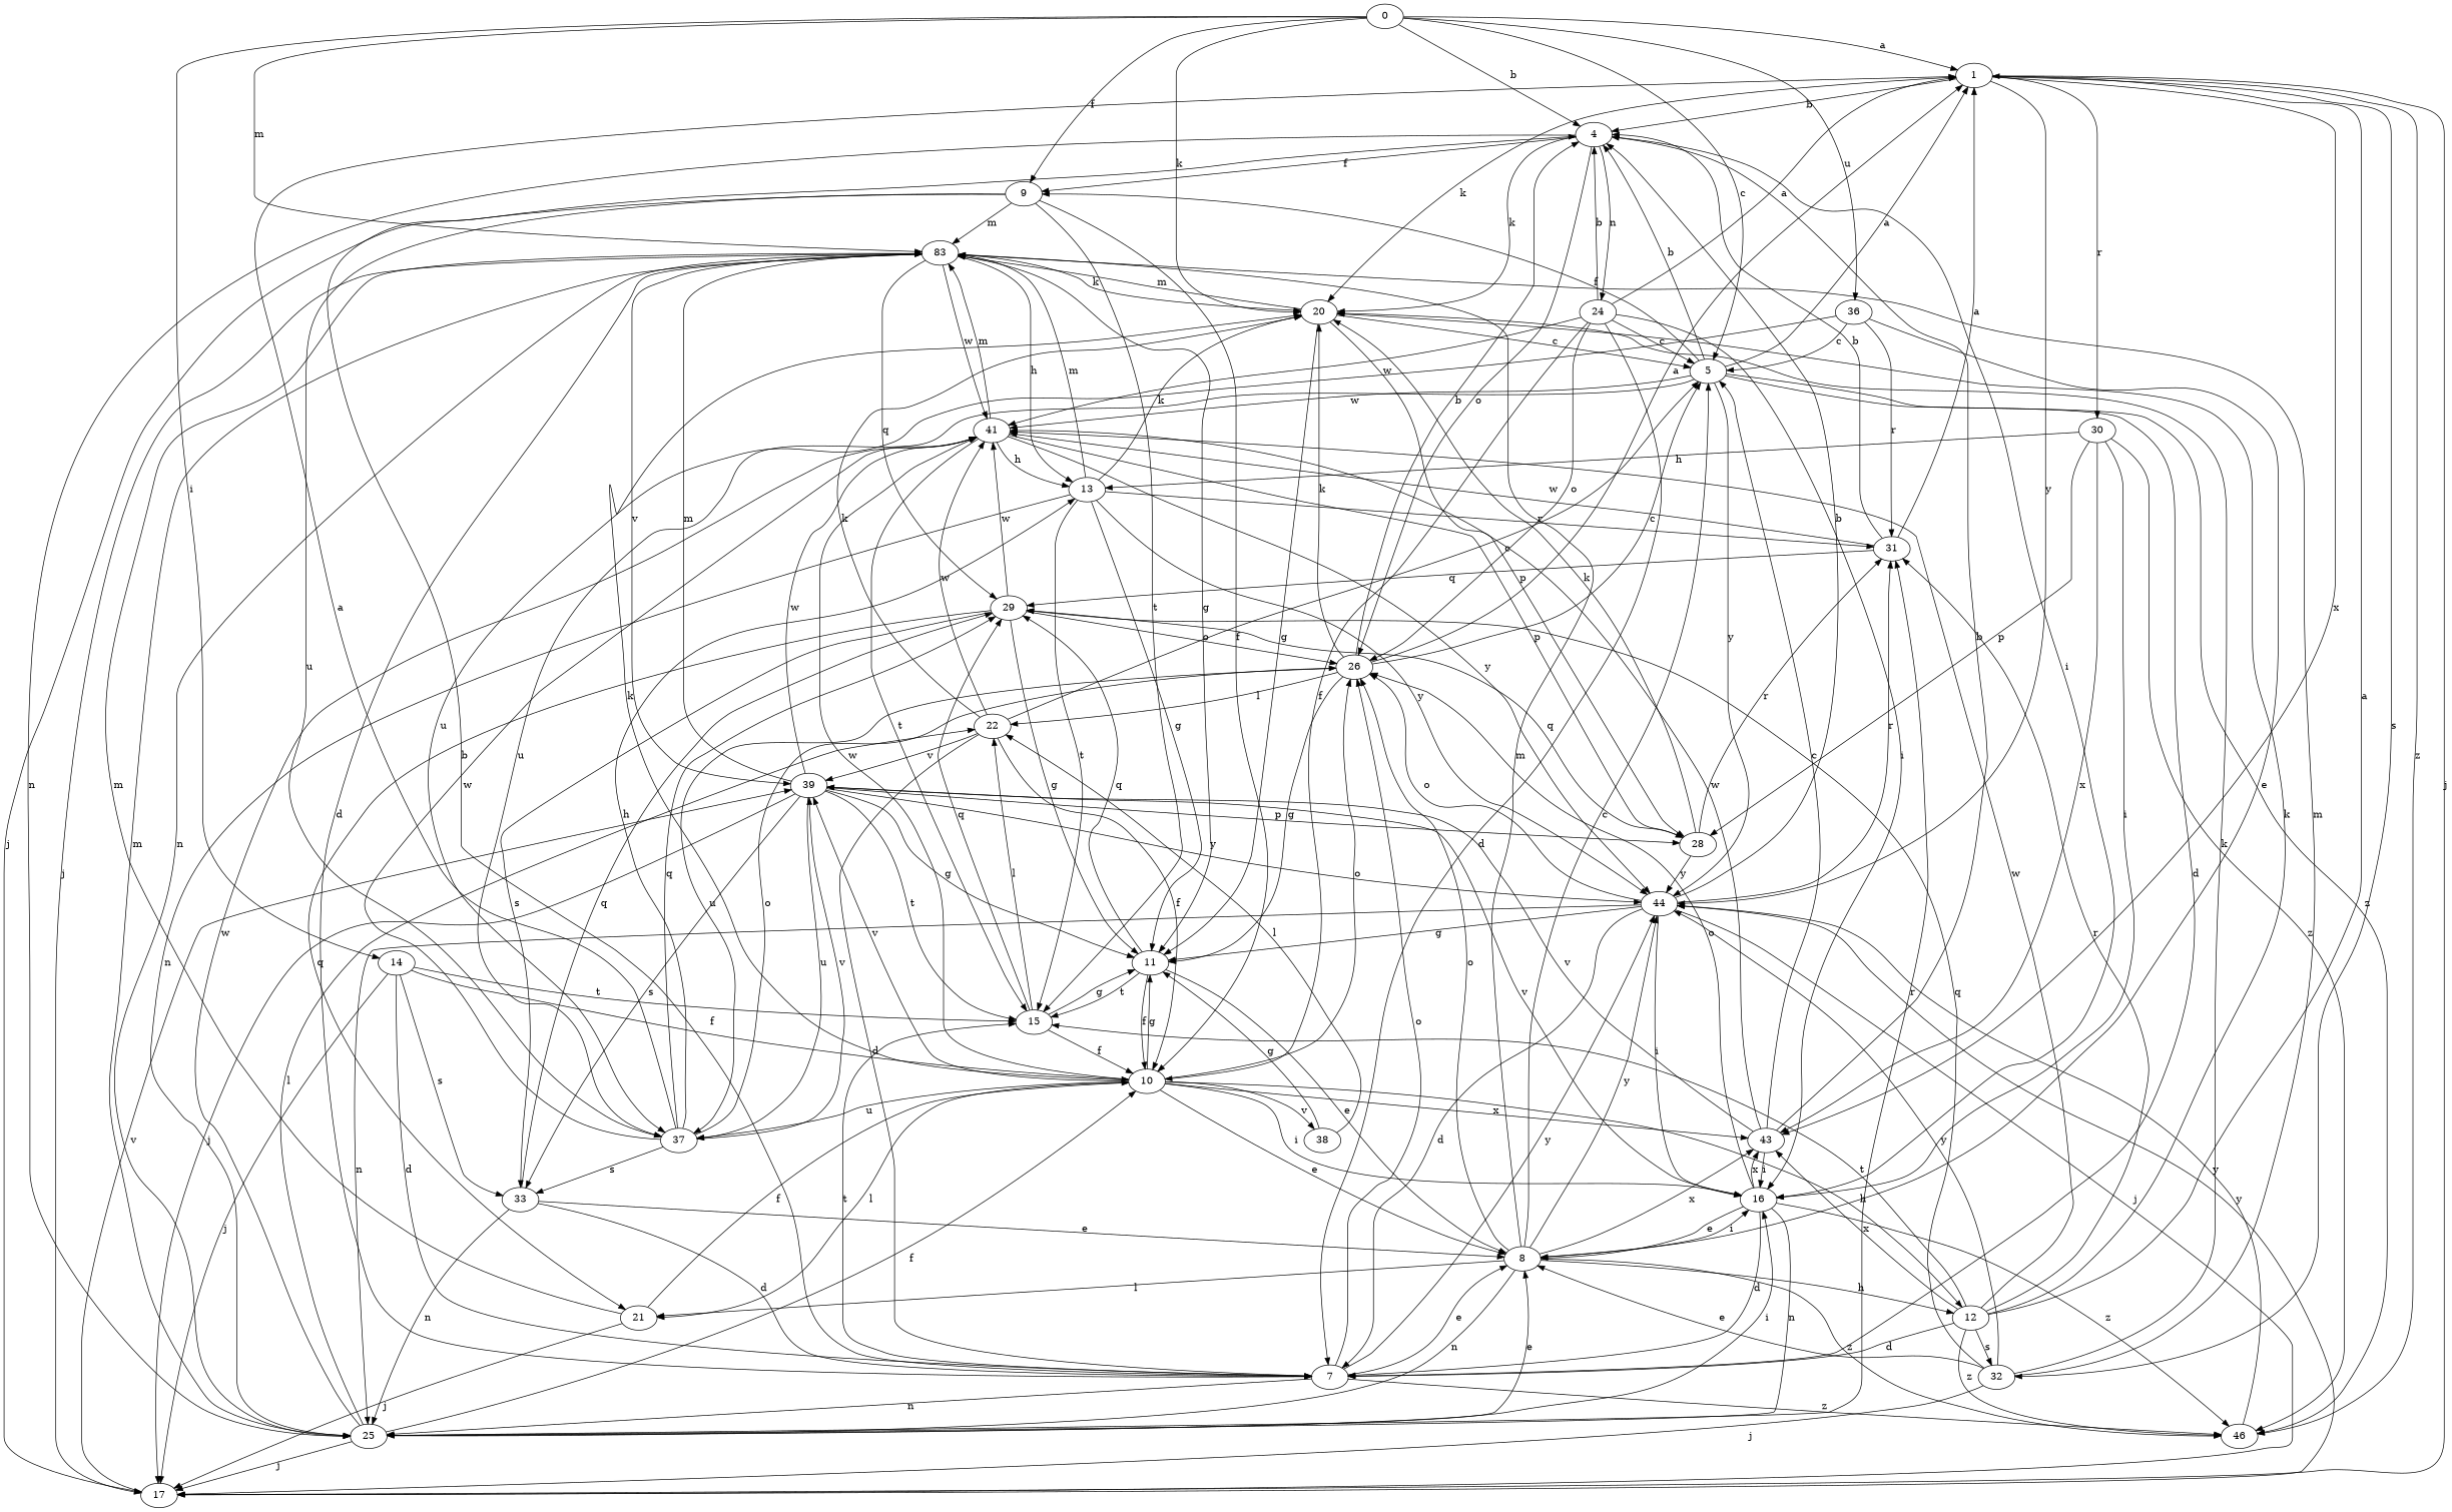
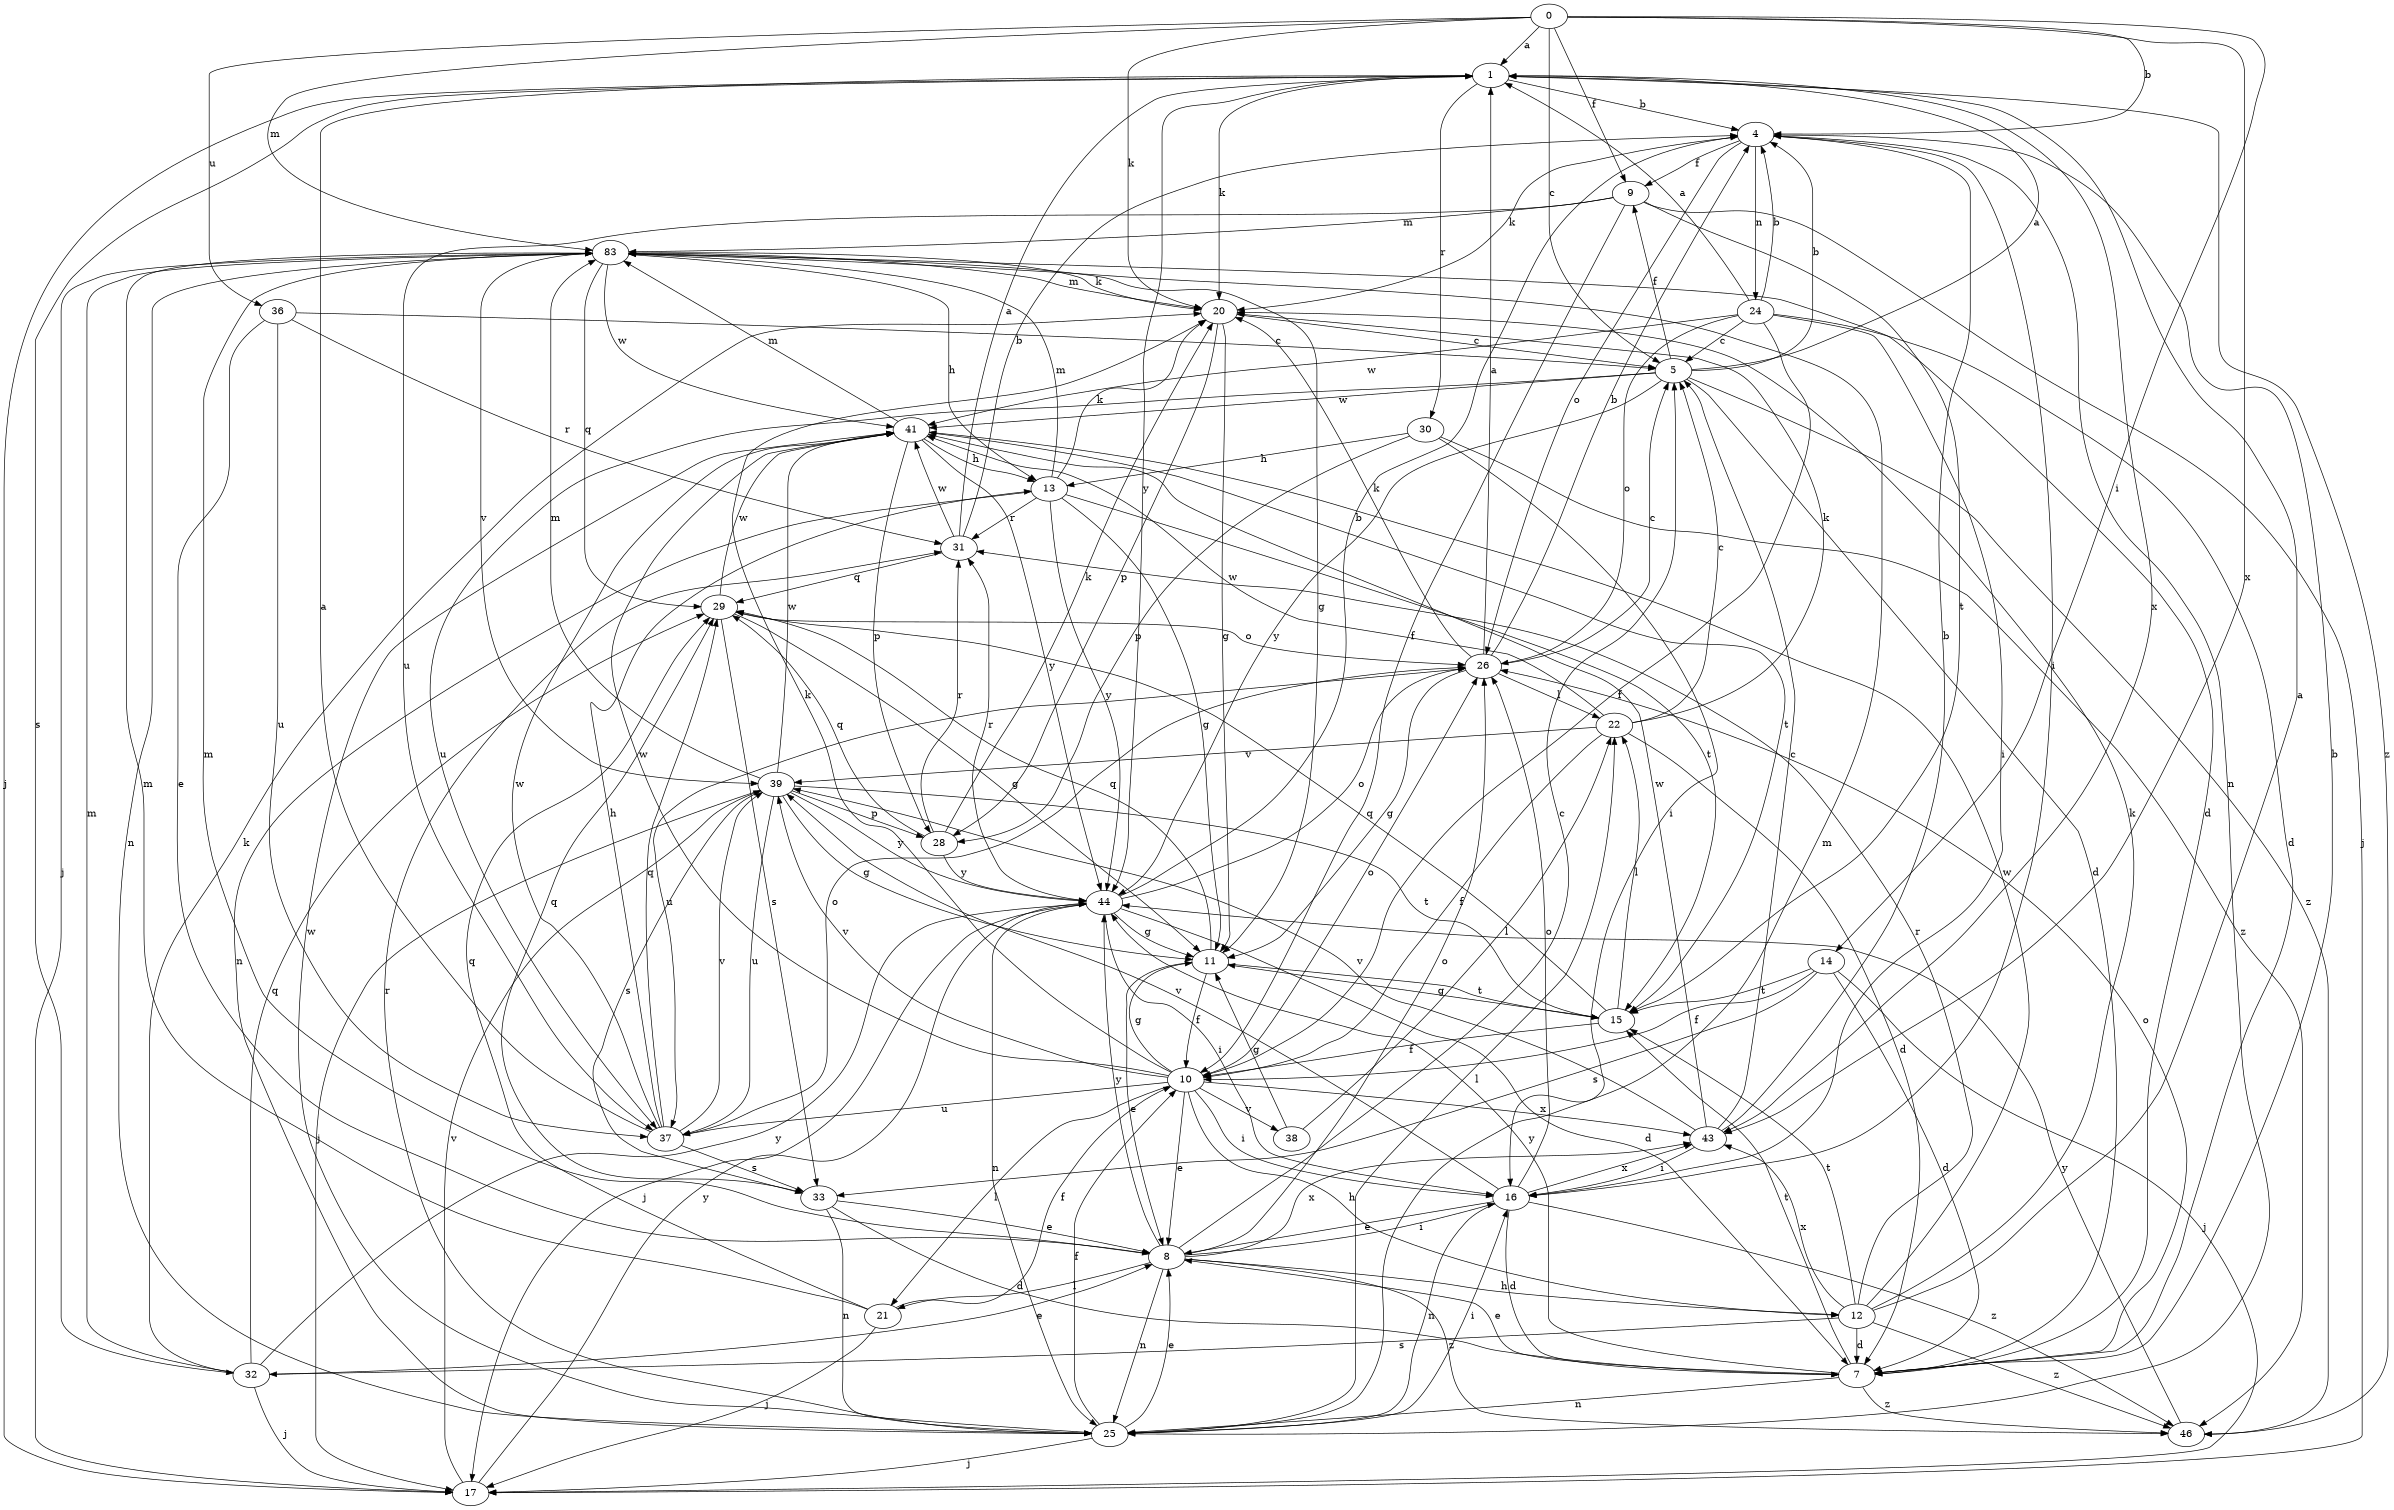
  strict digraph {
    0
    1
    4
    5
    9
    14
    20
    n8 [label=83]
    36
    43
    17
    30
    32
    44
    46
    16
    24
    25
    26
    7
    37
    41
    n23 [label=15]
    10
    33
    11
    28
    39
    29
    13
    8
    31
    22
    12
    21
    38
    0 -> 1 [label=a]
    0 -> 4 [label=b]
    0 -> 5 [label=c]
    0 -> 9 [label=f]
    0 -> 14 [label=i]
    0 -> 20 [label=k]
    0 -> n8 [label=m]
    0 -> 36 [label=u]
-   30 -> 43 [label=x]
+   0 -> 43 [label=x]
    1 -> 4 [label=b]
    1 -> 20 [label=k]
    1 -> 43 [label=x]
    1 -> 17 [label=j]
    1 -> 30 [label=r]
    1 -> 32 [label=s]
    1 -> 44 [label=y]
    1 -> 46 [label=z]
    4 -> 9 [label=f]
    4 -> 20 [label=k]
    4 -> 16 [label=i]
    4 -> 24 [label=n]
    4 -> 25 [label=n]
    4 -> 26 [label=o]
    5 -> 1 [label=a]
    5 -> 4 [label=b]
    5 -> 9 [label=f]
    5 -> 44 [label=y]
    5 -> 46 [label=z]
    5 -> 7 [label=d]
    5 -> 37 [label=u]
    5 -> 41 [label=w]
    9 -> n8 [label=m]
    9 -> 17 [label=j]
    9 -> 37 [label=u]
    9 -> n23 [label=t]
    9 -> 10 [label=f]
    14 -> 17 [label=j]
    14 -> 7 [label=d]
    14 -> n23 [label=t]
    14 -> 10 [label=f]
    14 -> 33 [label=s]
    20 -> 5 [label=c]
    20 -> n8 [label=m]
    20 -> 11 [label=g]
    20 -> 28 [label=p]
    n8 -> 20 [label=k]
    n8 -> 17 [label=j]
    n8 -> 25 [label=n]
    n8 -> 7 [label=d]
    n8 -> 41 [label=w]
    n8 -> 11 [label=g]
    n8 -> 39 [label=v]
    n8 -> 29 [label=q]
    n8 -> 13 [label=h]
    36 -> 5 [label=c]
    36 -> 37 [label=u]
    36 -> 8 [label=e]
    36 -> 31 [label=r]
    43 -> 4 [label=b]
    43 -> 5 [label=c]
    43 -> 16 [label=i]
    43 -> 41 [label=w]
    43 -> 39 [label=v]
    17 -> 44 [label=y]
    17 -> 39 [label=v]
    30 -> 46 [label=z]
    30 -> 16 [label=i]
    30 -> 28 [label=p]
    30 -> 13 [label=h]
    32 -> 20 [label=k]
    32 -> n8 [label=m]
    32 -> 17 [label=j]
    32 -> 44 [label=y]
    32 -> 29 [label=q]
    32 -> 8 [label=e]
    44 -> 4 [label=b]
    44 -> 17 [label=j]
    44 -> 16 [label=i]
    44 -> 25 [label=n]
    44 -> 26 [label=o]
    44 -> 7 [label=d]
    44 -> 11 [label=g]
    44 -> 31 [label=r]
    46 -> 44 [label=y]
    16 -> 43 [label=x]
    16 -> 46 [label=z]
    16 -> 25 [label=n]
    16 -> 26 [label=o]
    16 -> 7 [label=d]
    16 -> 39 [label=v]
    16 -> 8 [label=e]
    24 -> 1 [label=a]
    24 -> 4 [label=b]
    24 -> 5 [label=c]
    24 -> 16 [label=i]
    24 -> 26 [label=o]
    24 -> 7 [label=d]
    24 -> 41 [label=w]
    24 -> 10 [label=f]
    25 -> n8 [label=m]
    25 -> 17 [label=j]
    25 -> 16 [label=i]
    25 -> 41 [label=w]
    25 -> 10 [label=f]
    25 -> 8 [label=e]
    25 -> 31 [label=r]
    25 -> 22 [label=l]
    26 -> 1 [label=a]
    26 -> 4 [label=b]
    26 -> 5 [label=c]
    26 -> 20 [label=k]
    26 -> 37 [label=u]
    26 -> 11 [label=g]
    26 -> 22 [label=l]
    7 -> 4 [label=b]
    7 -> 44 [label=y]
    7 -> 46 [label=z]
    7 -> 25 [label=n]
    7 -> 26 [label=o]
    7 -> n23 [label=t]
    7 -> 8 [label=e]
    37 -> 1 [label=a]
    37 -> 26 [label=o]
    37 -> 41 [label=w]
    37 -> 33 [label=s]
    37 -> 39 [label=v]
    37 -> 29 [label=q]
    37 -> 13 [label=h]
    41 -> n8 [label=m]
    41 -> 44 [label=y]
    41 -> n23 [label=t]
    41 -> 28 [label=p]
    41 -> 13 [label=h]
    n23 -> 10 [label=f]
    n23 -> 11 [label=g]
    n23 -> 29 [label=q]
    n23 -> 22 [label=l]
    10 -> 20 [label=k]
    10 -> 43 [label=x]
    10 -> 16 [label=i]
    10 -> 26 [label=o]
    10 -> 37 [label=u]
    10 -> 41 [label=w]
    10 -> 11 [label=g]
    10 -> 39 [label=v]
    10 -> 8 [label=e]
    10 -> 12 [label=h]
    10 -> 21 [label=l]
    10 -> 38 [label=v]
    33 -> 25 [label=n]
    33 -> 7 [label=d]
    33 -> 29 [label=q]
    33 -> 8 [label=e]
    11 -> n23 [label=t]
    11 -> 10 [label=f]
    11 -> 29 [label=q]
    11 -> 8 [label=e]
    28 -> 20 [label=k]
    28 -> 44 [label=y]
    28 -> 29 [label=q]
    28 -> 31 [label=r]
    39 -> n8 [label=m]
    39 -> 17 [label=j]
    39 -> 44 [label=y]
    39 -> 37 [label=u]
    39 -> 41 [label=w]
    39 -> n23 [label=t]
    39 -> 33 [label=s]
    39 -> 11 [label=g]
    39 -> 28 [label=p]
    29 -> 26 [label=o]
    29 -> 41 [label=w]
    29 -> 33 [label=s]
    29 -> 11 [label=g]
    13 -> 20 [label=k]
    13 -> n8 [label=m]
    13 -> 44 [label=y]
    13 -> 25 [label=n]
    13 -> n23 [label=t]
    13 -> 11 [label=g]
    13 -> 31 [label=r]
    8 -> 5 [label=c]
    8 -> n8 [label=m]
    8 -> 43 [label=x]
    8 -> 44 [label=y]
    8 -> 46 [label=z]
    8 -> 16 [label=i]
    8 -> 25 [label=n]
    8 -> 26 [label=o]
    8 -> 12 [label=h]
    8 -> 21 [label=l]
    31 -> 1 [label=a]
    31 -> 4 [label=b]
    31 -> 41 [label=w]
    31 -> 29 [label=q]
    22 -> 5 [label=c]
    22 -> 20 [label=k]
    22 -> 7 [label=d]
    22 -> 41 [label=w]
    22 -> 10 [label=f]
    22 -> 39 [label=v]
    12 -> 1 [label=a]
    12 -> 20 [label=k]
    12 -> 43 [label=x]
    12 -> 32 [label=s]
    12 -> 46 [label=z]
    12 -> 7 [label=d]
    12 -> 41 [label=w]
    12 -> n23 [label=t]
    12 -> 31 [label=r]
    21 -> n8 [label=m]
    21 -> 17 [label=j]
    21 -> 10 [label=f]
-   29 -> 21 [label=q]
+   21 -> 29 [label=q]
    38 -> 11 [label=g]
    38 -> 22 [label=l]
  }
